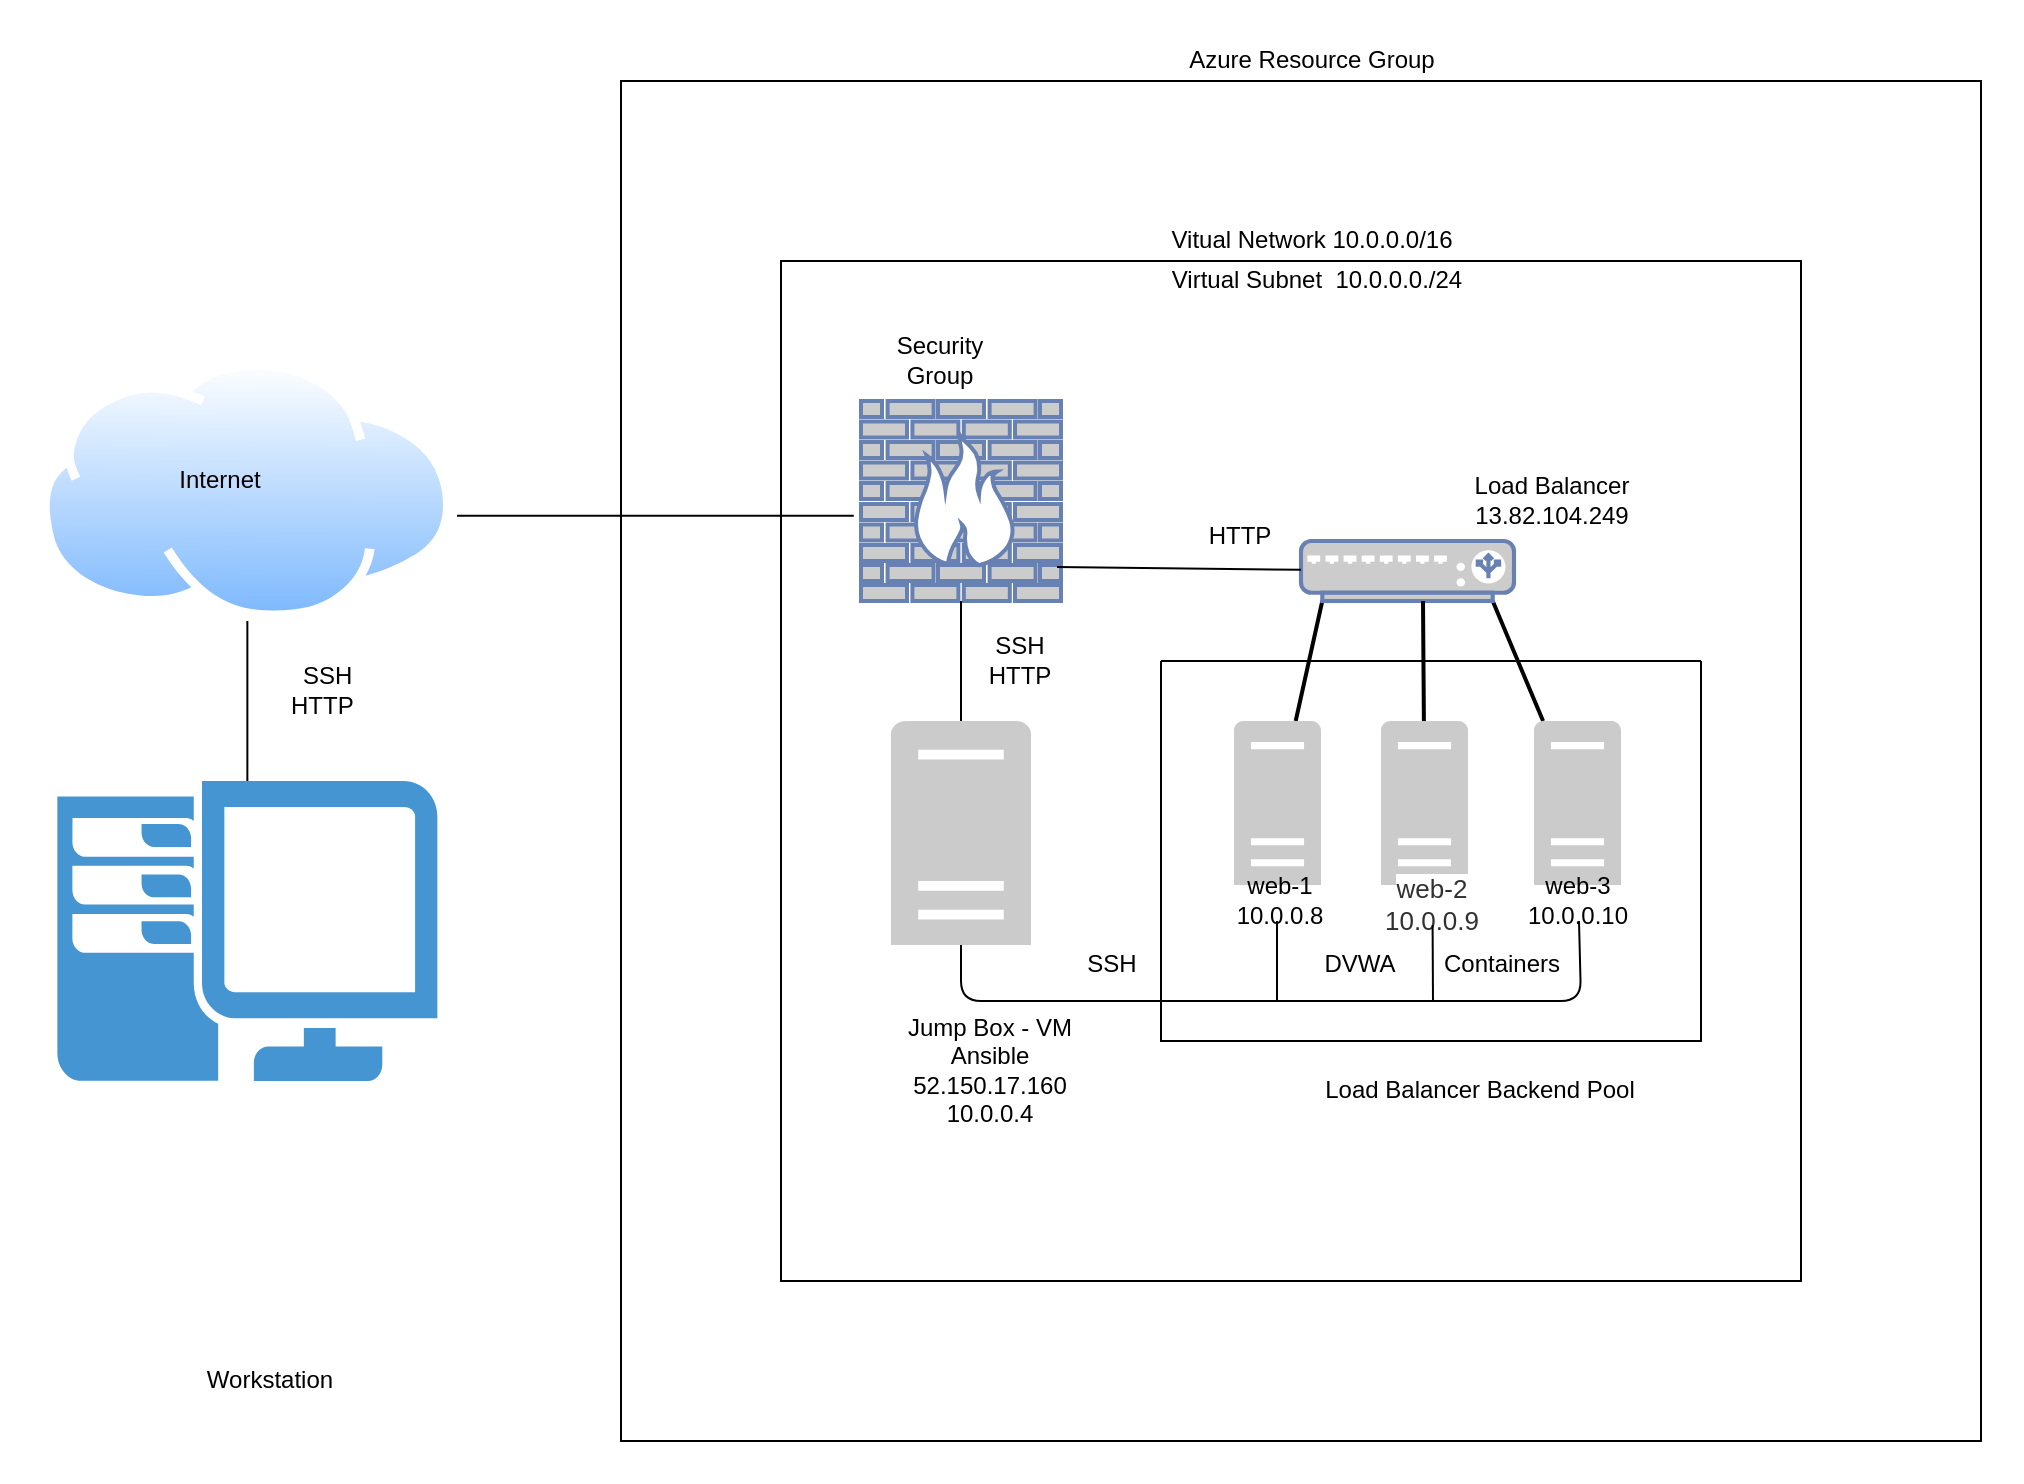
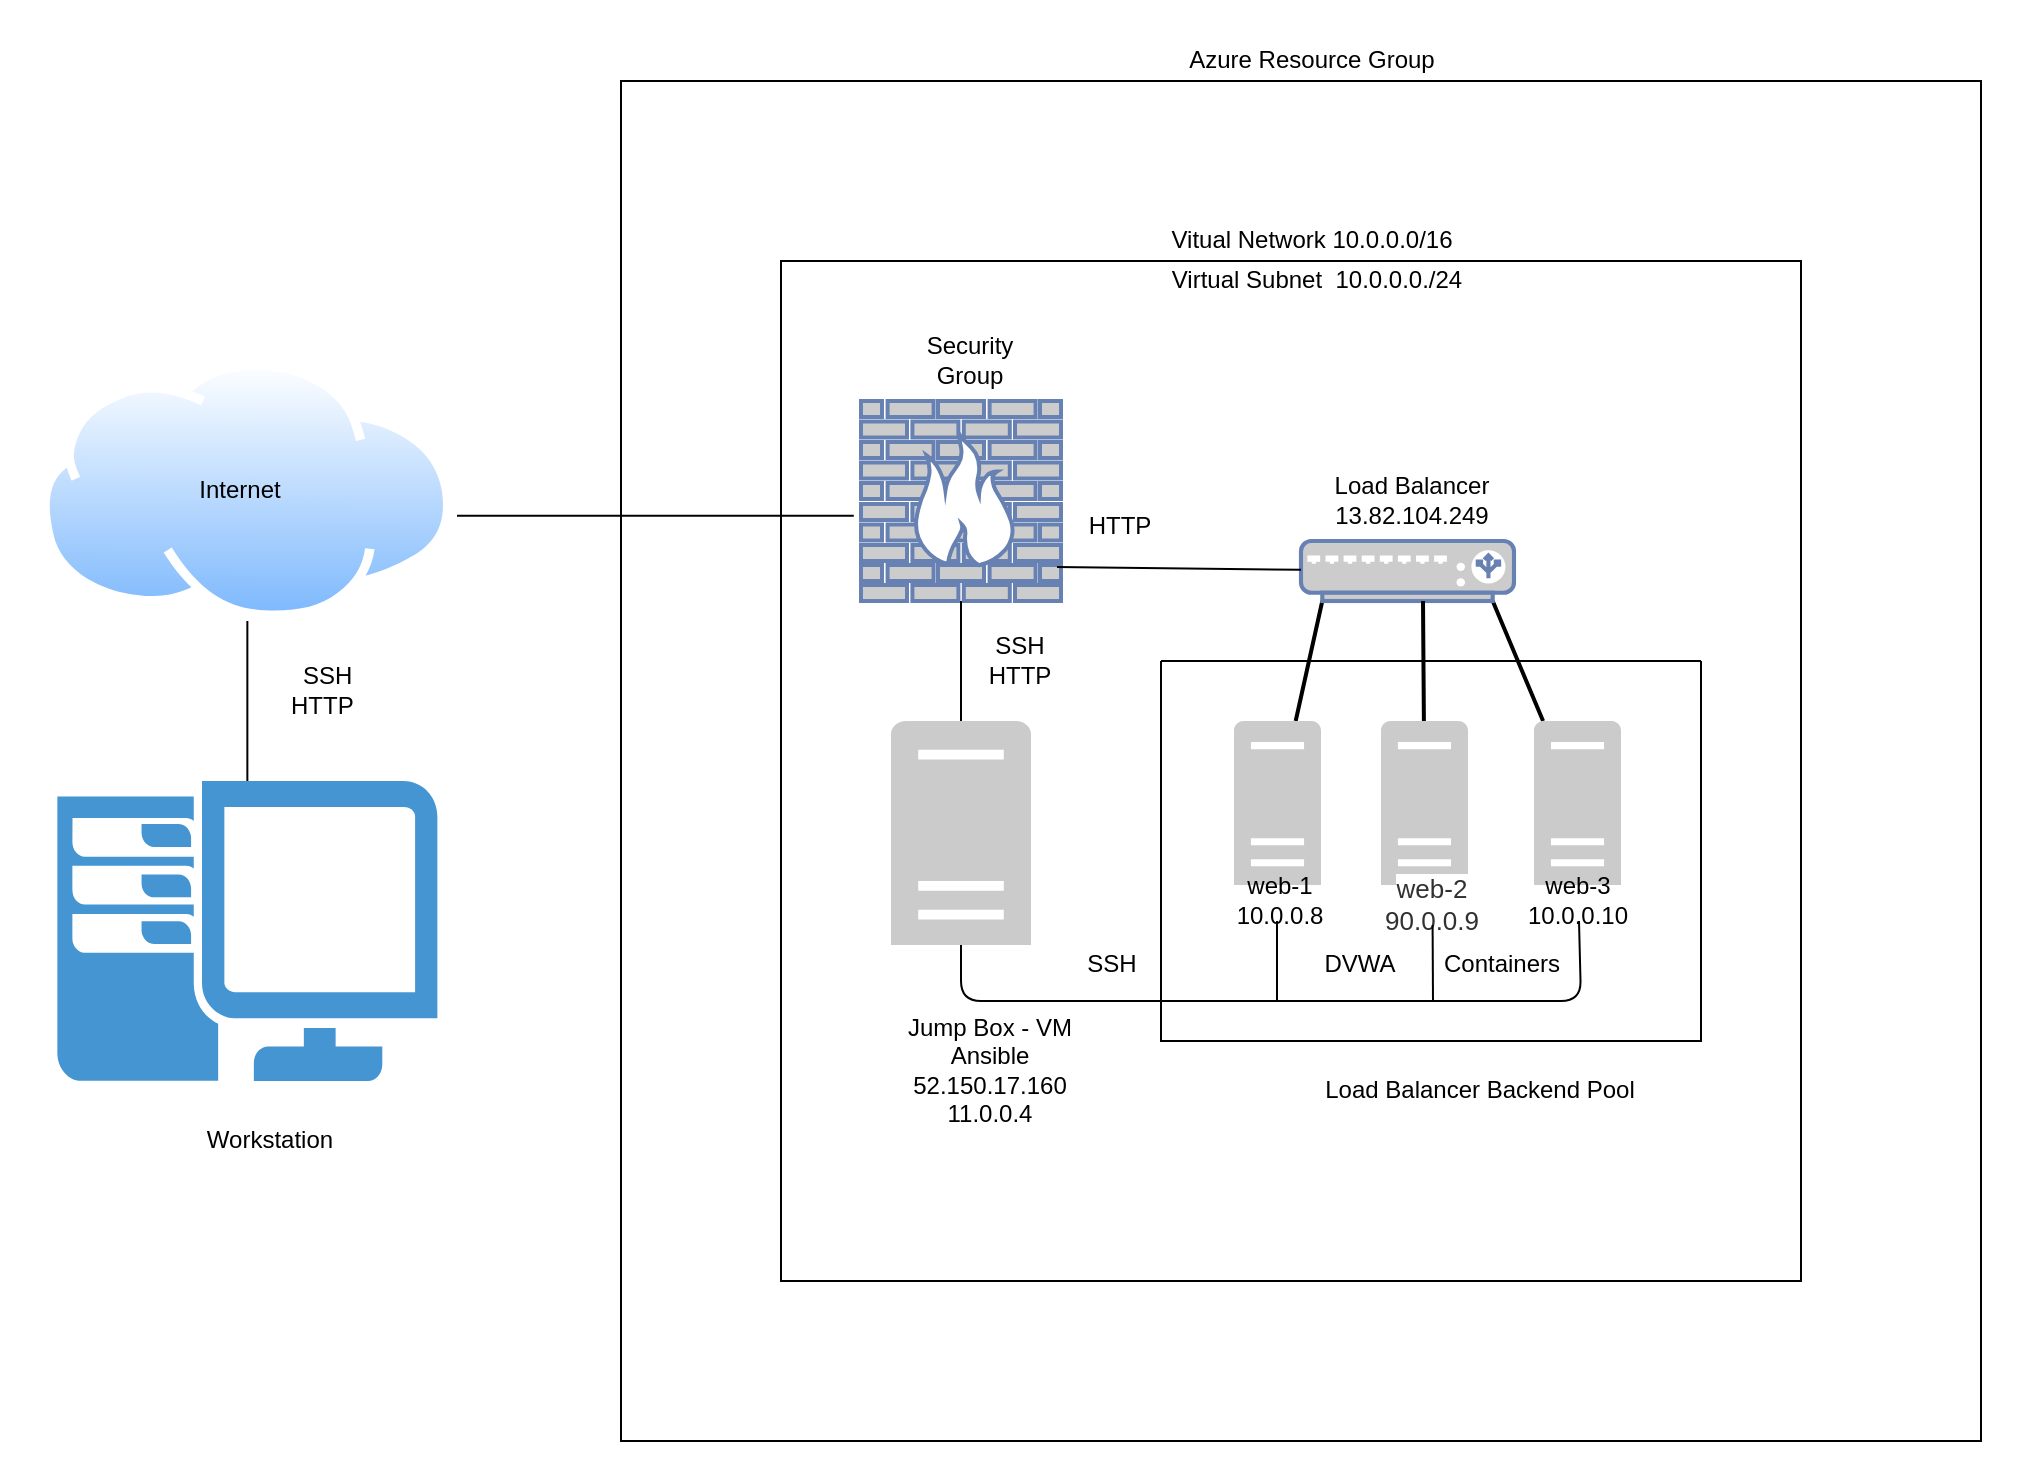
  <mxCell id="0" />
  <mxCell id="1" parent="0" />
  <mxCell id="2" value="" style="pointerEvents=1;shadow=0;dashed=0;html=1;strokeColor=none;fillColor=#4495D1;labelPosition=center;verticalLabelPosition=bottom;verticalAlign=top;align=center;outlineConnect=0;shape=mxgraph.veeam.2d.workstation;" parent="1" vertex="1"><mxGeometry x="28.18" y="390" width="190" height="150" as="geometry" /></mxCell>
  <mxCell id="3" value="" style="aspect=fixed;perimeter=ellipsePerimeter;html=1;align=center;shadow=0;dashed=0;spacingTop=3;image;image=img/lib/active_directory/internet_cloud.svg;" parent="1" vertex="1"><mxGeometry x="20" y="180" width="206.36" height="130" as="geometry" /></mxCell>
  <mxCell id="4" value="" style="whiteSpace=wrap;html=1;aspect=fixed;" parent="1" vertex="1"><mxGeometry x="310" y="40" width="680" height="680" as="geometry" /></mxCell>
  <mxCell id="5" value="" style="whiteSpace=wrap;html=1;aspect=fixed;" parent="1" vertex="1"><mxGeometry x="390" y="130" width="510" height="510" as="geometry" /></mxCell>
  <mxCell id="6" value="Azure Resource Group" style="text;html=1;strokeColor=none;fillColor=none;align=center;verticalAlign=middle;whiteSpace=wrap;rounded=0;" parent="1" vertex="1"><mxGeometry x="555.75" y="20" width="200" height="20" as="geometry" /></mxCell>
  <mxCell id="7" value="Vitual Network 10.0.0.0/16" style="text;html=1;strokeColor=none;fillColor=none;align=center;verticalAlign=middle;whiteSpace=wrap;rounded=0;" parent="1" vertex="1"><mxGeometry x="575.75" y="110" width="160" height="20" as="geometry" /></mxCell>
  <mxCell id="8" value="" style="endArrow=none;html=1;" parent="1" source="2" target="3" edge="1"><mxGeometry width="50" height="50" relative="1" as="geometry"><mxPoint x="70" y="470" as="sourcePoint" /><mxPoint x="120" y="420" as="targetPoint" /></mxGeometry></mxCell>
  <mxCell id="9" value="" style="fontColor=#0066CC;verticalAlign=top;verticalLabelPosition=bottom;labelPosition=center;align=center;html=1;outlineConnect=0;fillColor=#CCCCCC;strokeColor=#6881B3;gradientColor=none;gradientDirection=north;strokeWidth=2;shape=mxgraph.networks.firewall;" parent="1" vertex="1"><mxGeometry x="430" y="200" width="100" height="100" as="geometry" /></mxCell>
  <mxCell id="10" style="edgeStyle=none;shape=link;rounded=0;orthogonalLoop=1;jettySize=auto;html=1;exitX=0.1;exitY=1;exitDx=0;exitDy=0;exitPerimeter=0;width=1;" parent="1" source="12" target="14" edge="1"><mxGeometry relative="1" as="geometry"><mxPoint x="650" y="340" as="targetPoint" /><Array as="points" /></mxGeometry></mxCell>
  <mxCell id="11" style="edgeStyle=none;shape=link;rounded=0;orthogonalLoop=1;jettySize=auto;html=1;exitX=0.9;exitY=1;exitDx=0;exitDy=0;exitPerimeter=0;width=1;" parent="1" source="12" target="16" edge="1"><mxGeometry relative="1" as="geometry"><mxPoint x="771" y="350" as="targetPoint" /></mxGeometry></mxCell>
  <mxCell id="12" value="" style="fontColor=#0066CC;verticalAlign=top;verticalLabelPosition=bottom;labelPosition=center;align=center;html=1;outlineConnect=0;fillColor=#CCCCCC;strokeColor=#6881B3;gradientColor=none;gradientDirection=north;strokeWidth=2;shape=mxgraph.networks.load_balancer;" parent="1" vertex="1"><mxGeometry x="650" y="270" width="106.5" height="30" as="geometry" /></mxCell>
  <mxCell id="13" value="" style="pointerEvents=1;shadow=0;dashed=0;html=1;strokeColor=none;labelPosition=center;verticalLabelPosition=bottom;verticalAlign=top;outlineConnect=0;align=center;shape=mxgraph.office.servers.server_generic;fillColor=#CCCBCB;" parent="1" vertex="1"><mxGeometry x="445" y="360" width="70" height="112" as="geometry" /></mxCell>
  <mxCell id="14" value="" style="pointerEvents=1;shadow=0;dashed=0;html=1;strokeColor=none;labelPosition=center;verticalLabelPosition=bottom;verticalAlign=top;outlineConnect=0;align=center;shape=mxgraph.office.servers.server_generic;fillColor=#CCCBCB;" parent="1" vertex="1"><mxGeometry x="616.5" y="360" width="43.5" height="82" as="geometry" /></mxCell>
  <mxCell id="15" value="" style="pointerEvents=1;shadow=0;dashed=0;html=1;strokeColor=none;labelPosition=center;verticalLabelPosition=bottom;verticalAlign=top;outlineConnect=0;align=center;shape=mxgraph.office.servers.server_generic;fillColor=#CCCBCB;" parent="1" vertex="1"><mxGeometry x="690" y="360" width="43.5" height="82" as="geometry" /></mxCell>
  <mxCell id="16" value="" style="pointerEvents=1;shadow=0;dashed=0;html=1;strokeColor=none;labelPosition=center;verticalLabelPosition=bottom;verticalAlign=top;outlineConnect=0;align=center;shape=mxgraph.office.servers.server_generic;fillColor=#CCCBCB;" parent="1" vertex="1"><mxGeometry x="766.5" y="360" width="43.5" height="82" as="geometry" /></mxCell>
  <mxCell id="17" value="" style="endArrow=none;html=1;" parent="1" source="13" target="9" edge="1"><mxGeometry width="50" height="50" relative="1" as="geometry"><mxPoint x="230" y="370" as="sourcePoint" /><mxPoint x="280" y="320" as="targetPoint" /></mxGeometry></mxCell>
  <mxCell id="18" value="" style="endArrow=none;html=1;entryX=0.5;entryY=1;entryDx=0;entryDy=0;" parent="1" source="13" target="28" edge="1"><mxGeometry width="50" height="50" relative="1" as="geometry"><mxPoint x="230" y="370" as="sourcePoint" /><mxPoint x="280" y="320" as="targetPoint" /><Array as="points"><mxPoint x="480" y="500" /><mxPoint x="670" y="500" /><mxPoint x="790" y="500" /></Array></mxGeometry></mxCell>
  <mxCell id="19" value="" style="endArrow=none;html=1;" parent="1" edge="1"><mxGeometry width="50" height="50" relative="1" as="geometry"><mxPoint x="638" y="500" as="sourcePoint" /><mxPoint x="638" y="460" as="targetPoint" /></mxGeometry></mxCell>
  <mxCell id="20" value="" style="endArrow=none;html=1;startArrow=none;" parent="1" source="38" edge="1"><mxGeometry width="50" height="50" relative="1" as="geometry"><mxPoint x="718" y="570" as="sourcePoint" /><mxPoint x="717" y="442" as="targetPoint" /></mxGeometry></mxCell>
- <mxCell id="21" value="Security Group" style="text;html=1;strokeColor=none;fillColor=none;align=center;verticalAlign=middle;whiteSpace=wrap;rounded=0;" parent="1" vertex="1"><mxGeometry x="450" y="170" width="40" height="20" as="geometry" /></mxCell>
+ <mxCell id="21" value="Security Group" style="text;html=1;strokeColor=none;fillColor=none;align=center;verticalAlign=middle;whiteSpace=wrap;rounded=0;" parent="1" vertex="1"><mxGeometry x="465" y="170" width="40" height="20" as="geometry" /></mxCell>
  <mxCell id="22" value="" style="endArrow=none;html=1;entryX=0.98;entryY=0.83;entryDx=0;entryDy=0;entryPerimeter=0;" parent="1" source="12" target="9" edge="1"><mxGeometry width="50" height="50" relative="1" as="geometry"><mxPoint x="350" y="370" as="sourcePoint" /><mxPoint x="540" y="277" as="targetPoint" /><Array as="points" /></mxGeometry></mxCell>
  <mxCell id="23" style="edgeStyle=none;shape=link;rounded=0;orthogonalLoop=1;jettySize=auto;html=1;exitX=0.5;exitY=1;exitDx=0;exitDy=0;exitPerimeter=0;" parent="1" source="12" target="12" edge="1"><mxGeometry relative="1" as="geometry" /></mxCell>
  <mxCell id="24" value="" style="shape=link;html=1;width=1;" parent="1" target="15" edge="1"><mxGeometry width="100" relative="1" as="geometry"><mxPoint x="711" y="300" as="sourcePoint" /><mxPoint x="753.25" y="320" as="targetPoint" /></mxGeometry></mxCell>
  <mxCell id="25" value="" style="endArrow=none;html=1;exitX=1.008;exitY=0.595;exitDx=0;exitDy=0;exitPerimeter=0;entryX=-0.036;entryY=0.574;entryDx=0;entryDy=0;entryPerimeter=0;" parent="1" source="3" target="9" edge="1"><mxGeometry width="50" height="50" relative="1" as="geometry"><mxPoint x="350" y="430" as="sourcePoint" /><mxPoint x="400" y="380" as="targetPoint" /></mxGeometry></mxCell>
  <mxCell id="26" value="" style="swimlane;startSize=0;html=1;" parent="1" vertex="1"><mxGeometry x="580" y="330" width="270" height="190" as="geometry" /></mxCell>
  <mxCell id="27" value="DVWA" style="text;html=1;strokeColor=none;fillColor=none;align=center;verticalAlign=middle;whiteSpace=wrap;rounded=0;" parent="26" vertex="1"><mxGeometry x="80" y="142" width="40" height="20" as="geometry" /></mxCell>
  <mxCell id="28" value="web-3 10.0.0.10" style="text;html=1;strokeColor=none;fillColor=none;align=center;verticalAlign=middle;whiteSpace=wrap;rounded=0;" parent="26" vertex="1"><mxGeometry x="189" y="110" width="40" height="20" as="geometry" /></mxCell>
  <mxCell id="29" value="web-1 10.0.0.8" style="text;html=1;strokeColor=none;fillColor=none;align=center;verticalAlign=middle;whiteSpace=wrap;rounded=0;" parent="26" vertex="1"><mxGeometry x="40" y="110" width="40" height="20" as="geometry" /></mxCell>
  <mxCell id="30" value="Containers" style="text;html=1;strokeColor=none;fillColor=none;align=center;verticalAlign=middle;whiteSpace=wrap;rounded=0;" parent="26" vertex="1"><mxGeometry x="151" y="142" width="40" height="20" as="geometry" /></mxCell>
- <mxCell id="31" value="Workstation" style="text;html=1;strokeColor=none;fillColor=none;align=center;verticalAlign=middle;whiteSpace=wrap;rounded=0;" parent="1" vertex="1"><mxGeometry x="20" y="680" width="230" height="20" as="geometry" /></mxCell>
- <mxCell id="32" value="Internet" style="text;html=1;strokeColor=none;fillColor=none;align=center;verticalAlign=middle;whiteSpace=wrap;rounded=0;" parent="1" vertex="1"><mxGeometry x="60" y="230" width="100" height="20" as="geometry" /></mxCell>
- <mxCell id="33" value="Jump Box - VM&lt;br&gt;Ansible&lt;br&gt;52.150.17.160&lt;br&gt;10.0.0.4" style="text;html=1;strokeColor=none;fillColor=none;align=center;verticalAlign=middle;whiteSpace=wrap;rounded=0;" parent="1" vertex="1"><mxGeometry x="430" y="510" width="130" height="50" as="geometry" /></mxCell>
+ <mxCell id="31" value="Workstation" style="text;html=1;strokeColor=none;fillColor=none;align=center;verticalAlign=middle;whiteSpace=wrap;rounded=0;" parent="1" vertex="1"><mxGeometry x="20" y="560" width="230" height="20" as="geometry" /></mxCell>
+ <mxCell id="32" value="Internet" style="text;html=1;strokeColor=none;fillColor=none;align=center;verticalAlign=middle;whiteSpace=wrap;rounded=0;" parent="1" vertex="1"><mxGeometry x="70" y="235" width="100" height="20" as="geometry" /></mxCell>
+ <mxCell id="33" value="Jump Box - VM&lt;br&gt;Ansible&lt;br&gt;52.150.17.160&lt;br&gt;11.0.0.4" style="text;html=1;strokeColor=none;fillColor=none;align=center;verticalAlign=middle;whiteSpace=wrap;rounded=0;" parent="1" vertex="1"><mxGeometry x="430" y="510" width="130" height="50" as="geometry" /></mxCell>
  <mxCell id="34" value="SSH&amp;nbsp;&lt;br&gt;&amp;nbsp; HTTP&lt;span style=&quot;white-space: pre&quot;&gt;&#09;&lt;/span&gt;" style="text;html=1;align=center;verticalAlign=middle;resizable=0;points=[];autosize=1;strokeColor=none;" parent="1" vertex="1"><mxGeometry x="130" y="330" width="70" height="30" as="geometry" /></mxCell>
  <mxCell id="35" value="SSH&lt;br&gt;HTTP" style="text;html=1;strokeColor=none;fillColor=none;align=center;verticalAlign=middle;whiteSpace=wrap;rounded=0;" parent="1" vertex="1"><mxGeometry x="490" y="320" width="40" height="20" as="geometry" /></mxCell>
- <mxCell id="36" value="HTTP" style="text;html=1;strokeColor=none;fillColor=none;align=center;verticalAlign=middle;whiteSpace=wrap;rounded=0;" parent="1" vertex="1"><mxGeometry x="600" y="255" width="40" height="25" as="geometry" /></mxCell>
- <mxCell id="37" value="Load Balancer&lt;br&gt;13.82.104.249" style="text;html=1;strokeColor=none;fillColor=none;align=center;verticalAlign=middle;whiteSpace=wrap;rounded=0;" parent="1" vertex="1"><mxGeometry x="732" y="240" width="88" height="20" as="geometry" /></mxCell>
- <mxCell id="38" value="&lt;span style=&quot;color: rgb(50 , 49 , 48) ; font-family: &amp;#34;az_ea_font&amp;#34; , &amp;#34;segoe ui&amp;#34; , &amp;#34;az_font&amp;#34; , , , &amp;#34;blinkmacsystemfont&amp;#34; , &amp;#34;roboto&amp;#34; , &amp;#34;oxygen&amp;#34; , &amp;#34;ubuntu&amp;#34; , &amp;#34;cantarell&amp;#34; , &amp;#34;open sans&amp;#34; , &amp;#34;helvetica neue&amp;#34; , sans-serif ; font-size: 13px ; background-color: rgb(255 , 255 , 255)&quot;&gt;web-2 10.0.0.9&lt;/span&gt;" style="text;html=1;strokeColor=none;fillColor=none;align=center;verticalAlign=middle;whiteSpace=wrap;rounded=0;" parent="1" vertex="1"><mxGeometry x="695.75" y="442" width="40" height="20" as="geometry" /></mxCell>
+ <mxCell id="36" value="HTTP" style="text;html=1;strokeColor=none;fillColor=none;align=center;verticalAlign=middle;whiteSpace=wrap;rounded=0;" parent="1" vertex="1"><mxGeometry x="540" y="250" width="40" height="25" as="geometry" /></mxCell>
+ <mxCell id="37" value="Load Balancer&lt;br&gt;13.82.104.249" style="text;html=1;strokeColor=none;fillColor=none;align=center;verticalAlign=middle;whiteSpace=wrap;rounded=0;" parent="1" vertex="1"><mxGeometry x="662" y="240" width="88" height="20" as="geometry" /></mxCell>
+ <mxCell id="38" value="&lt;span style=&quot;color: rgb(50 , 49 , 48) ; font-family: &amp;#34;az_ea_font&amp;#34; , &amp;#34;segoe ui&amp;#34; , &amp;#34;az_font&amp;#34; , , , &amp;#34;blinkmacsystemfont&amp;#34; , &amp;#34;roboto&amp;#34; , &amp;#34;oxygen&amp;#34; , &amp;#34;ubuntu&amp;#34; , &amp;#34;cantarell&amp;#34; , &amp;#34;open sans&amp;#34; , &amp;#34;helvetica neue&amp;#34; , sans-serif ; font-size: 13px ; background-color: rgb(255 , 255 , 255)&quot;&gt;web-2 90.0.0.9&lt;/span&gt;" style="text;html=1;strokeColor=none;fillColor=none;align=center;verticalAlign=middle;whiteSpace=wrap;rounded=0;" parent="1" vertex="1"><mxGeometry x="695.75" y="442" width="40" height="20" as="geometry" /></mxCell>
  <mxCell id="39" value="" style="endArrow=none;html=1;" parent="1" target="38" edge="1"><mxGeometry width="50" height="50" relative="1" as="geometry"><mxPoint x="716" y="500" as="sourcePoint" /><mxPoint x="717" y="442" as="targetPoint" /></mxGeometry></mxCell>
  <mxCell id="40" value="Virtual Subnet&amp;nbsp; 10.0.0.0./24" style="text;html=1;strokeColor=none;fillColor=none;align=center;verticalAlign=middle;whiteSpace=wrap;rounded=0;" parent="1" vertex="1"><mxGeometry x="575.75" y="130" width="165" height="20" as="geometry" /></mxCell>
  <mxCell id="41" value="SSH" style="text;html=1;strokeColor=none;fillColor=none;align=center;verticalAlign=middle;whiteSpace=wrap;rounded=0;" parent="1" vertex="1"><mxGeometry x="535.75" y="472" width="40" height="20" as="geometry" /></mxCell>
  <mxCell id="42" value="Load Balancer Backend Pool" style="text;html=1;strokeColor=none;fillColor=none;align=center;verticalAlign=middle;whiteSpace=wrap;rounded=0;" parent="1" vertex="1"><mxGeometry x="650" y="535" width="180" height="20" as="geometry" /></mxCell>
